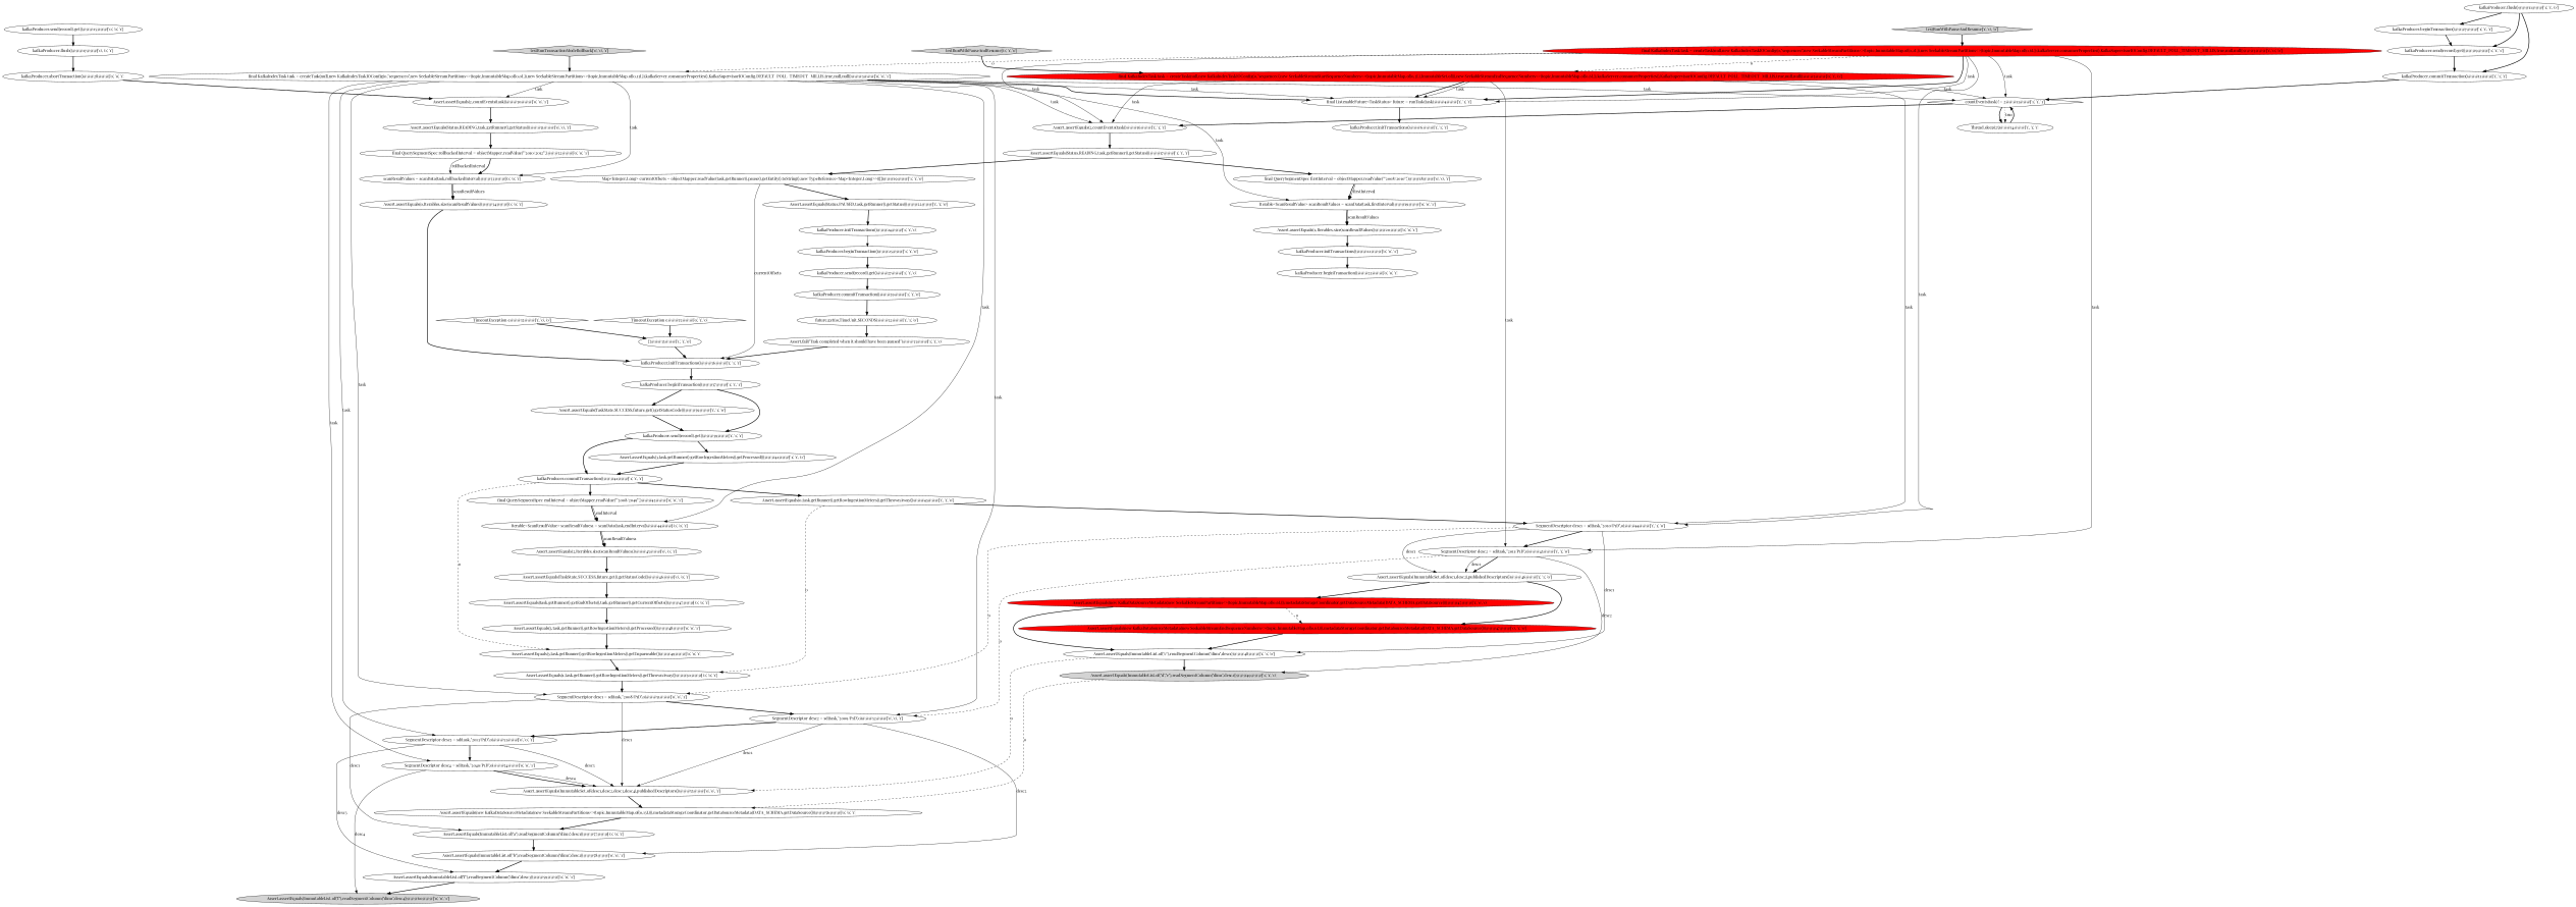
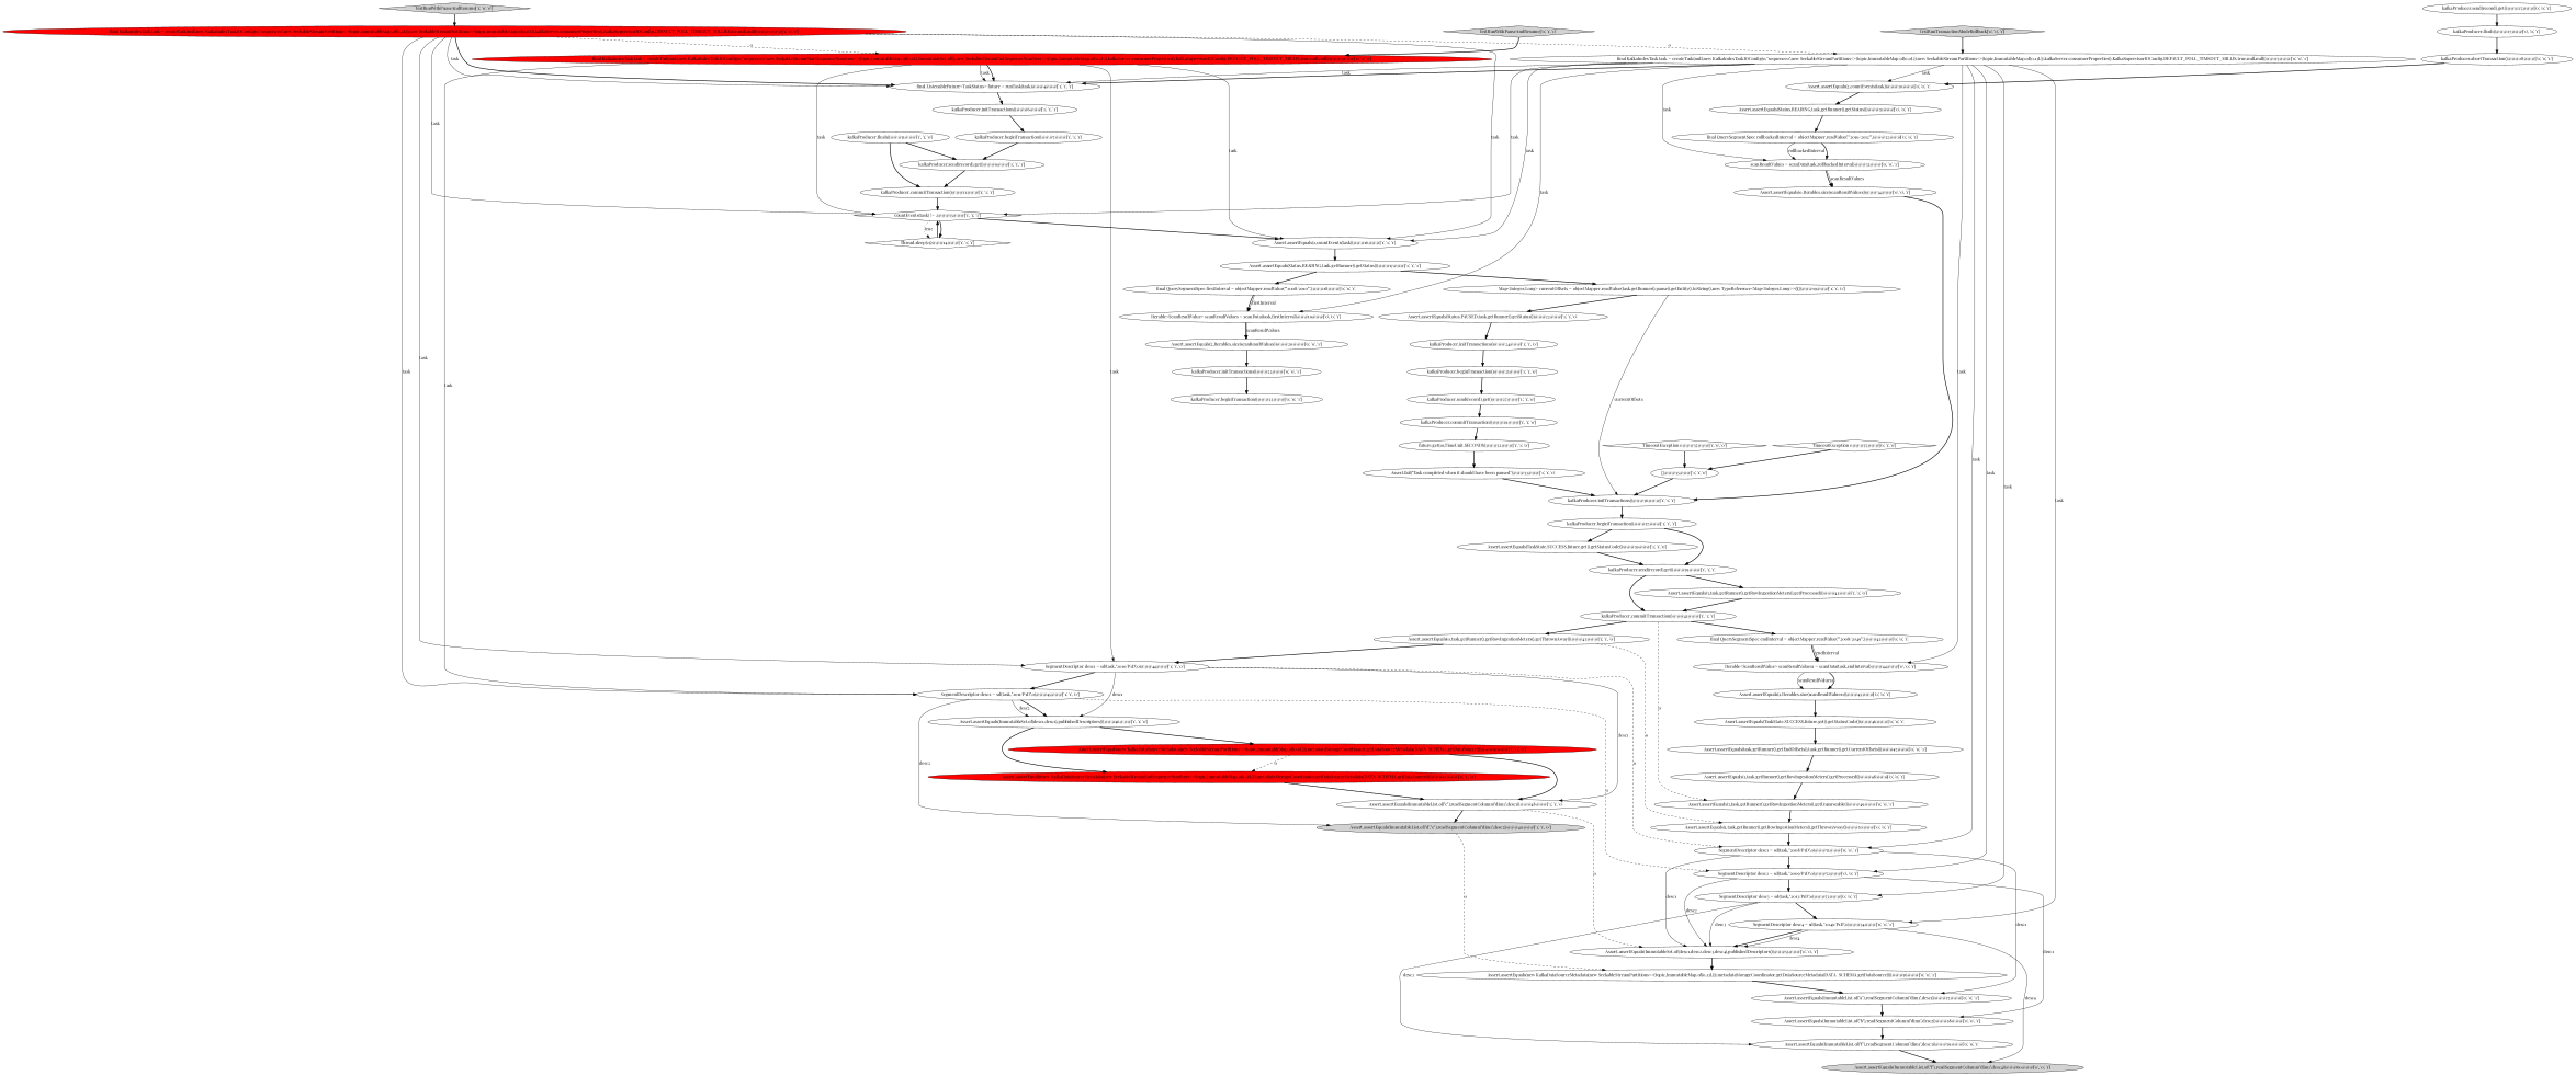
  digraph {
    fontname="Playfair Display"
    node [fillcolor=white fontname="Playfair Display" shape=ellipse style=filled]
    edge [fontname="Playfair Display" style=bold]
    n1 [label="countEvents(task) != 2@@@13@@@['1', '1', '1']" shape=diamond]
    n2 [label="Assert.assertEquals(2,countEvents(task))@@@16@@@['1', '1', '1']"]
-   n3 [label="Thread.sleep(25)@@@14@@@['1', '1', '1']"]
+   n3 [label="Thread.sleep(25)@@@14@@@['1', '1', '1']" shape=diamond]
    n4 [label="Assert.assertEquals(Status.READING,task.getRunner().getStatus())@@@17@@@['1', '1', '1']"]
    n5 [label="kafkaProducer.initTransactions()@@@36@@@['1', '1', '1']"]
    n6 [label="kafkaProducer.beginTransaction()@@@37@@@['1', '1', '1']"]
    n7 [label="Assert.assertEquals(TaskState.SUCCESS,future.get().getStatusCode())@@@39@@@['1', '1', '0']"]
    n8 [label="kafkaProducer.send(record).get()@@@39@@@['1', '1', '1']"]
    n9 [label="final QuerySegmentSpec endInterval = objectMapper.readValue(\"\"2008/2049\"\",)@@@43@@@['0', '0', '1']"]
    n10 [label="Iterable<ScanResultValue> scanResultValues1 = scanData(task,endInterval)@@@44@@@['0', '0', '1']"]
    n11 [label="Assert.assertEquals(2,Iterables.size(scanResultValues1))@@@45@@@['0', '0', '1']"]
    n12 [label="Iterable<ScanResultValue> scanResultValues = scanData(task,firstInterval)@@@19@@@['0', '0', '1']"]
    n13 [label="Assert.assertEquals(2,Iterables.size(scanResultValues))@@@20@@@['0', '0', '1']"]
    n14 [label="kafkaProducer.initTransactions()@@@22@@@['0', '0', '1']"]
    n15 [label="kafkaProducer.flush()@@@27@@@['0', '0', '1']"]
    n16 [label="kafkaProducer.abortTransaction()@@@28@@@['0', '0', '1']"]
    n17 [label="Assert.assertEquals(2,countEvents(task))@@@30@@@['0', '0', '1']"]
    n18 [label="SegmentDescriptor desc2 = sd(task,\"2011/P1D\",0)@@@45@@@['1', '1', '0']"]
    n19 [label="Assert.assertEquals(ImmutableSet.of(desc1,desc2),publishedDescriptors())@@@46@@@['1', '1', '0']"]
    n20 [fillcolor=lightgray label="Assert.assertEquals(ImmutableList.of(\"d\",\"e\"),readSegmentColumn(\"dim1\",desc2))@@@49@@@['1', '1', '0']"]
    n21 [label="SegmentDescriptor desc2 = sd(task,\"2009/P1D\",0)@@@52@@@['0', '0', '1']"]
    n22 [fillcolor=red label="Assert.assertEquals(new KafkaDataSourceMetadata(new SeekableStreamEndSequenceNumbers<>(topic,ImmutableMap.of(0,6L))),metadataStorageCoordinator.getDataSourceMetadata(DATA_SCHEMA.getDataSource()))@@@47@@@['0', '1', '0']"]
    n23 [fillcolor=red label="Assert.assertEquals(new KafkaDataSourceMetadata(new SeekableStreamPartitions<>(topic,ImmutableMap.of(0,6L))),metadataStorageCoordinator.getDataSourceMetadata(DATA_SCHEMA.getDataSource()))@@@47@@@['1', '0', '0']"]
    n24 [label="Assert.assertEquals(new KafkaDataSourceMetadata(new SeekableStreamPartitions<>(topic,ImmutableMap.of(0,13L))),metadataStorageCoordinator.getDataSourceMetadata(DATA_SCHEMA.getDataSource()))@@@56@@@['0', '0', '1']"]
    n25 [label="Assert.assertEquals(ImmutableSet.of(desc1,desc2,desc3,desc4),publishedDescriptors())@@@55@@@['0', '0', '1']"]
    n26 [label="Assert.assertEquals(ImmutableList.of(\"b\"),readSegmentColumn(\"dim1\",desc2))@@@58@@@['0', '0', '1']"]
    n27 [label="SegmentDescriptor desc3 = sd(task,\"2013/P1D\",0)@@@53@@@['0', '0', '1']"]
    n28 [label="final QuerySegmentSpec firstInterval = objectMapper.readValue(\"\"2008/2010\"\",)@@@18@@@['0', '0', '1']"]
    n29 [label="Map<Integer,Long> currentOffsets = objectMapper.readValue(task.getRunner().pause().getEntity().toString(),new TypeReference<Map<Integer,Long>>(){})@@@19@@@['1', '1', '0']"]
    n30 [label="Assert.assertEquals(Status.PAUSED,task.getRunner().getStatus())@@@22@@@['1', '1', '0']"]
    n31 [label="kafkaProducer.beginTransaction()@@@25@@@['1', '1', '0']"]
    n32 [label="kafkaProducer.send(record).get()@@@27@@@['1', '1', '0']"]
    n33 [label="kafkaProducer.commitTransaction()@@@29@@@['1', '1', '0']"]
    n34 [label="kafkaProducer.commitTransaction()@@@11@@@['1', '1', '1']"]
    n35 [label="future.get(10,TimeUnit.SECONDS)@@@32@@@['1', '1', '0']"]
    n36 [label="Assert.fail(\"Task completed when it should have been paused\")@@@33@@@['1', '1', '0']"]
    n37 [fillcolor=red label="final KafkaIndexTask task = createTask(null,new KafkaIndexTaskIOConfig(0,\"sequence0\",new SeekableStreamStartSequenceNumbers<>(topic,ImmutableMap.of(0,2L),ImmutableSet.of()),new SeekableStreamEndSequenceNumbers<>(topic,ImmutableMap.of(0,6L)),kafkaServer.consumerProperties(),KafkaSupervisorIOConfig.DEFAULT_POLL_TIMEOUT_MILLIS,true,null,null))@@@3@@@['0', '1', '0']"]
    n38 [label="SegmentDescriptor desc1 = sd(task,\"2010/P1D\",0)@@@44@@@['1', '1', '0']"]
    n39 [label="final ListenableFuture<TaskStatus> future = runTask(task)@@@4@@@['1', '1', '1']"]
    n40 [label="SegmentDescriptor desc1 = sd(task,\"2008/P1D\",0)@@@51@@@['0', '0', '1']"]
    n41 [label="Assert.assertEquals(ImmutableList.of(\"c\"),readSegmentColumn(\"dim1\",desc1))@@@48@@@['1', '1', '0']"]
    n42 [label="kafkaProducer.initTransactions()@@@6@@@['1', '1', '1']"]
    n43 [label="kafkaProducer.commitTransaction()@@@41@@@['1', '1', '1']"]
    n44 [label="Assert.assertEquals(3,task.getRunner().getRowIngestionMeters().getProcessed())@@@41@@@['1', '1', '0']"]
    n45 [label="kafkaProducer.beginTransaction()@@@23@@@['0', '0', '1']"]
    n46 [fillcolor=lightgray label="Assert.assertEquals(ImmutableList.of(\"f\"),readSegmentColumn(\"dim1\",desc4))@@@60@@@['0', '0', '1']"]
    n47 [label="final QuerySegmentSpec rollbackedInterval = objectMapper.readValue(\"\"2010/2012\"\",)@@@32@@@['0', '0', '1']"]
    n48 [label="scanResultValues = scanData(task,rollbackedInterval)@@@33@@@['0', '0', '1']"]
    n49 [label="Assert.assertEquals(0,Iterables.size(scanResultValues))@@@34@@@['0', '0', '1']"]
    n50 [label="SegmentDescriptor desc4 = sd(task,\"2049/P1D\",0)@@@54@@@['0', '0', '1']"]
    n51 [label="Assert.assertEquals(TaskState.SUCCESS,future.get().getStatusCode())@@@46@@@['0', '0', '1']"]
    n52 [label="Assert.assertEquals(ImmutableList.of(\"a\"),readSegmentColumn(\"dim1\",desc1))@@@57@@@['0', '0', '1']"]
    n53 [label="kafkaProducer.beginTransaction()@@@7@@@['1', '1', '1']"]
    n54 [label="kafkaProducer.send(record).get()@@@9@@@['1', '1', '1']"]
    n55 [label="Assert.assertEquals(Status.READING,task.getRunner().getStatus())@@@31@@@['0', '0', '1']"]
    n56 [label="kafkaProducer.send(record).get()@@@25@@@['0', '0', '1']"]
    n57 [label="TimeoutException e@@@35@@@['0', '1', '0']" shape=diamond]
    n58 [label="{}@@@35@@@['1', '1', '0']"]
    n59 [label="TimeoutException e@@@35@@@['1', '0', '0']" shape=diamond]
    n60 [label="kafkaProducer.flush()@@@11@@@['1', '1', '0']"]
    n61 [label="Assert.assertEquals(task.getRunner().getEndOffsets(),task.getRunner().getCurrentOffsets())@@@47@@@['0', '0', '1']"]
    n62 [label="Assert.assertEquals(ImmutableList.of(\"f\"),readSegmentColumn(\"dim1\",desc3))@@@59@@@['0', '0', '1']"]
    n63 [label="final KafkaIndexTask task = createTask(null,new KafkaIndexTaskIOConfig(0,\"sequence0\",new SeekableStreamPartitions<>(topic,ImmutableMap.of(0,0L)),new SeekableStreamPartitions<>(topic,ImmutableMap.of(0,13L)),kafkaServer.consumerProperties(),KafkaSupervisorIOConfig.DEFAULT_POLL_TIMEOUT_MILLIS,true,null,null))@@@3@@@['0', '0', '1']"]
    n64 [label="Assert.assertEquals(0,task.getRunner().getRowIngestionMeters().getThrownAway())@@@43@@@['1', '1', '0']"]
    n65 [label="Assert.assertEquals(1,task.getRunner().getRowIngestionMeters().getThrownAway())@@@50@@@['0', '0', '1']"]
    n66 [fillcolor=lightgray label="testRunWithPauseAndResume['0', '1', '0']" shape=diamond]
    n67 [label="Assert.assertEquals(3,task.getRunner().getRowIngestionMeters().getUnparseable())@@@49@@@['0', '0', '1']"]
    n68 [label="kafkaProducer.initTransactions()@@@24@@@['1', '1', '0']"]
    n69 [label="Assert.assertEquals(3,task.getRunner().getRowIngestionMeters().getProcessed())@@@48@@@['0', '0', '1']"]
    n70 [fillcolor=red label="final KafkaIndexTask task = createTask(null,new KafkaIndexTaskIOConfig(0,\"sequence0\",new SeekableStreamPartitions<>(topic,ImmutableMap.of(0,2L)),new SeekableStreamPartitions<>(topic,ImmutableMap.of(0,6L)),kafkaServer.consumerProperties(),KafkaSupervisorIOConfig.DEFAULT_POLL_TIMEOUT_MILLIS,true,null,null))@@@3@@@['1', '0', '0']"]
    n71 [fillcolor=lightgray label="testRunWithPauseAndResume['1', '0', '0']" shape=diamond]
    n72 [fillcolor=lightgray label="testRunTransactionModeRollback['0', '0', '1']" shape=diamond]
    n1 -> n2
    n1 -> n3
    n1 -> n3 [label=true style=dotted]
    n2 -> n4
    n3 -> n1
    n4 -> n28
    n4 -> n29
    n5 -> n6
    n6 -> n7
    n6 -> n8
    n7 -> n8
    n8 -> n43
    n8 -> n44
    n9 -> n10 [label=endInterval style=solid]
    n9 -> n10
    n10 -> n11 [label=scanResultValues1 style=solid]
    n10 -> n11
    n11 -> n51
    n12 -> n13 [label=scanResultValues style=solid]
    n12 -> n13
    n13 -> n14
    n14 -> n45
    n15 -> n16
    n16 -> n17
    n17 -> n55
    n18 -> n19
    n18 -> n19 [label=desc2 style=solid]
    n18 -> n20 [label=desc2 style=solid]
    n18 -> n21 [label=0 style=dashed]
    n19 -> n22
    n19 -> n23
    n20 -> n24 [label=0 style=dashed]
    n21 -> n25 [label=desc2 style=solid]
    n21 -> n26 [label=desc2 style=solid]
    n21 -> n27
    n22 -> n41
    n23 -> n22 [label=0 style=dashed]
    n23 -> n41
    n24 -> n52
    n25 -> n24
    n26 -> n62
    n27 -> n25 [label=desc3 style=solid]
    n27 -> n50
    n27 -> n62 [label=desc3 style=solid]
    n28 -> n12
    n28 -> n12 [label=firstInterval style=solid]
    n29 -> n5 [label=currentOffsets style=solid]
    n29 -> n30
    n30 -> n68
    n31 -> n32
    n32 -> n33
    n33 -> n35
    n34 -> n1
    n35 -> n36
    n36 -> n5
    n37 -> n1 [label=task style=solid]
    n37 -> n2 [label=task style=solid]
    n37 -> n18 [label=task style=solid]
    n37 -> n38 [label=task style=solid]
    n37 -> n39
    n37 -> n39 [label=task style=solid]
    n38 -> n18
    n38 -> n19 [label=desc1 style=solid]
    n38 -> n40 [label=0 style=dashed]
    n38 -> n41 [label=desc1 style=solid]
    n39 -> n42
    n40 -> n21
    n40 -> n25 [label=desc1 style=solid]
    n40 -> n52 [label=desc1 style=solid]
    n41 -> n20
    n41 -> n25 [label=0 style=dashed]
-   n60 -> n53
+   n42 -> n53
    n43 -> n9
    n43 -> n64
    n43 -> n67 [label=0 style=dashed]
    n44 -> n43
    n47 -> n48
    n47 -> n48 [label=rollbackedInterval style=solid]
    n48 -> n49
    n48 -> n49 [label=scanResultValues style=solid]
    n49 -> n5
    n50 -> n25
    n50 -> n25 [label=desc4 style=solid]
    n50 -> n46 [label=desc4 style=solid]
    n51 -> n61
    n52 -> n26
    n53 -> n54
    n54 -> n34
    n55 -> n47
    n56 -> n15
    n57 -> n58
    n58 -> n5
    n59 -> n58
    n60 -> n34
    n60 -> n54
    n61 -> n69
    n62 -> n46
    n63 -> n1 [label=task style=solid]
    n63 -> n2 [label=task style=solid]
    n63 -> n10 [label=task style=solid]
    n63 -> n12 [label=task style=solid]
    n63 -> n17 [label=task style=solid]
    n63 -> n21 [label=task style=solid]
    n63 -> n27 [label=task style=solid]
    n63 -> n39
    n63 -> n39 [label=task style=solid]
    n63 -> n40 [label=task style=solid]
    n63 -> n48 [label=task style=solid]
    n63 -> n50 [label=task style=solid]
    n64 -> n38
    n64 -> n65 [label=0 style=dashed]
    n65 -> n40
    n66 -> n37
    n67 -> n65
-   n68 -> n31 [style=solid]
+   n68 -> n31
    n69 -> n67
    n70 -> n1 [label=task style=solid]
    n70 -> n2 [label=task style=solid]
    n70 -> n18 [label=task style=solid]
    n70 -> n37 [label=0 style=dashed]
    n70 -> n38 [label=task style=solid]
    n70 -> n39
    n70 -> n39 [label=task style=solid]
    n70 -> n63 [label=0 style=dashed]
    n71 -> n70
    n72 -> n63
  }
